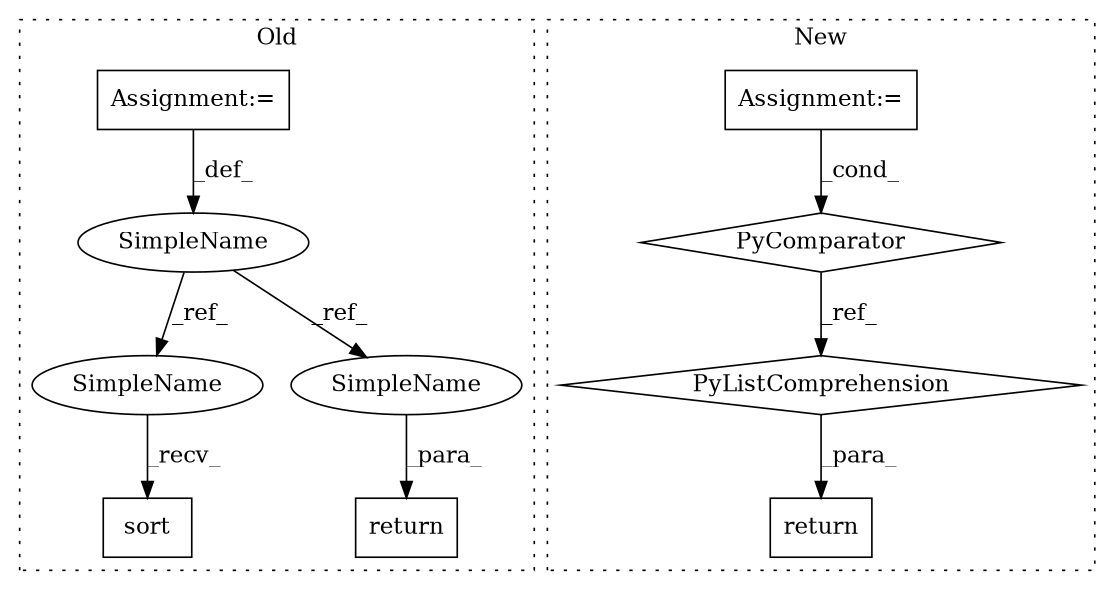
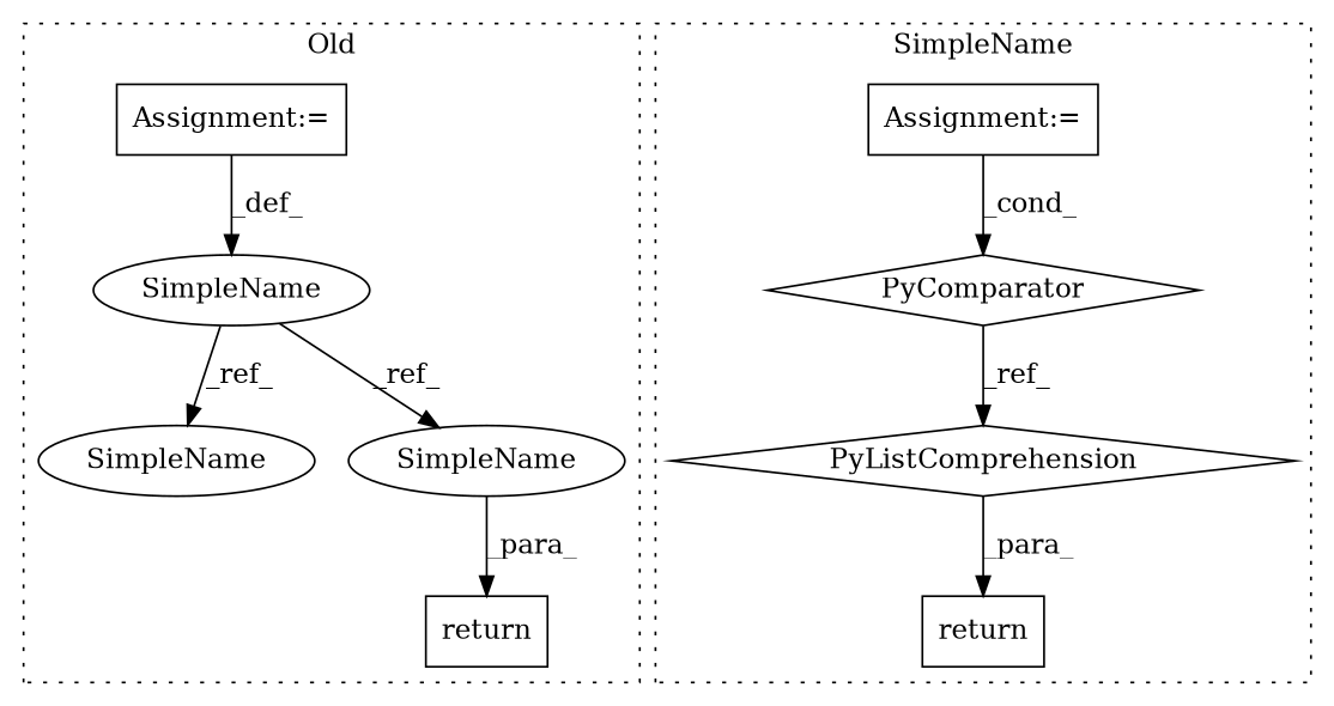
  digraph {
    node [a=42 l=9 s=1742 shape=box]
-   n1 [a=32 l=6 label=sort s=1899]
    n2 [a=7 l=12 label="Assignment:=" s=1710]
    n3 [a=41 l=7 label=return s=1911]
    n4 [label=SimpleName s=1701 shape=ellipse]
    n5 [label=SimpleName s=1889 shape=ellipse]
    n6 [label=SimpleName s=1918 shape=ellipse]
    n7 [a=41 l=7 label=return s=1803]
    n8 [a=7 l=53 label="Assignment:="]
    n9 [a=113 l=53 label=PyComparator shape=diamond]
    n10 [a=109 l=120 label=PyListComprehension s=1683 shape=diamond]
    subgraph cluster_1 {
      label=Old
      style=dotted
-     n1
      n2
      n3
      n4
      n5
      n6
    }
    subgraph cluster_2 {
-     label=New
+     label=SimpleName
      style=dotted
      n7
      n8
      n9
      n10
    }
    n2 -> n4 [label=_def_]
    n4 -> n5 [label=_ref_]
    n4 -> n6 [label=_ref_]
-   n5 -> n1 [label=_recv_]
    n6 -> n3 [label=_para_]
    n8 -> n9 [label=_cond_]
    n9 -> n10 [label=_ref_]
    n10 -> n7 [label=_para_]
  }
